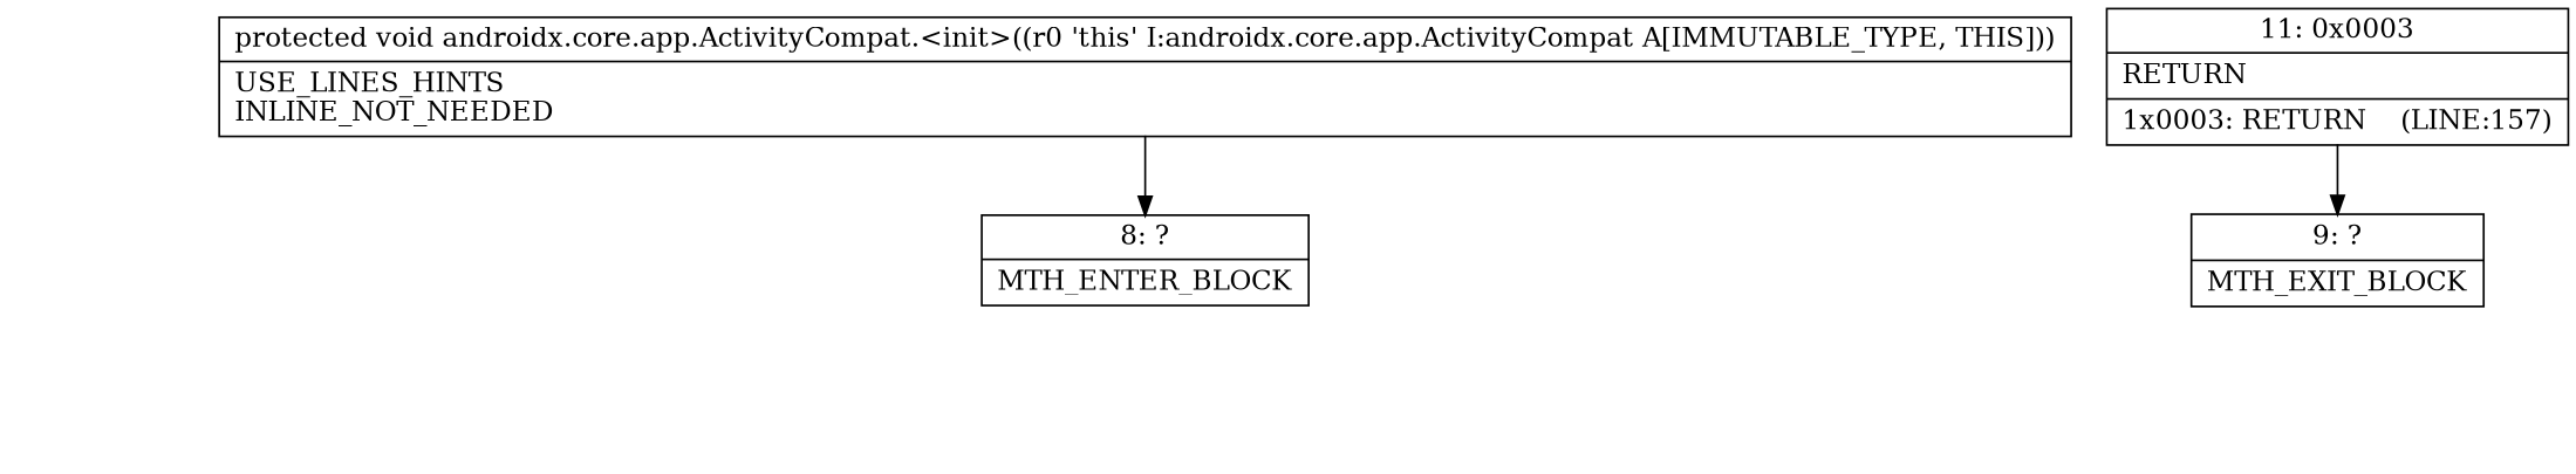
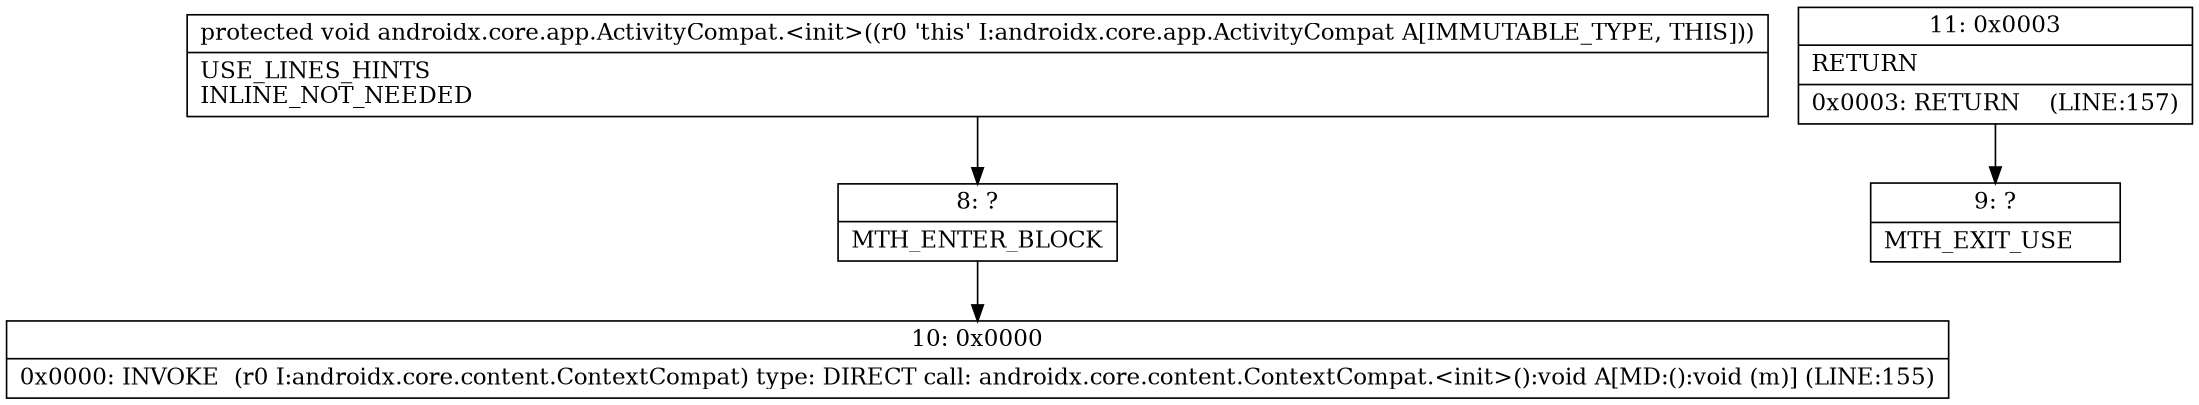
  digraph {
    fontname="DejaVu Serif"
    node [fontname="DejaVu Serif" shape=record]
    edge [fontname="DejaVu Serif"]
    n1 [label="{8\:\ ?|MTH_ENTER_BLOCK\l}"]
-   n3 [label="{11\:\ 0x0003|RETURN\l|1x0003: RETURN    (LINE:157)\l}"]
-   n4 [label="{9\:\ ?|MTH_EXIT_BLOCK\l}"]
+   n2 [label="{10\:\ 0x0000|0x0000: INVOKE  (r0 I:androidx.core.content.ContextCompat) type: DIRECT call: androidx.core.content.ContextCompat.\<init\>():void A[MD:():void (m)] (LINE:155)\l}"]
+   n3 [label="{11\:\ 0x0003|RETURN\l|0x0003: RETURN    (LINE:157)\l}"]
+   n4 [label="{9\:\ ?|MTH_EXIT_USE\l}"]
    n5 [label="{protected void androidx.core.app.ActivityCompat.\<init\>((r0 'this' I:androidx.core.app.ActivityCompat A[IMMUTABLE_TYPE, THIS]))  | USE_LINES_HINTS\lINLINE_NOT_NEEDED\l}"]
+   n1 -> n2
    n3 -> n4
    n5 -> n1
  }
